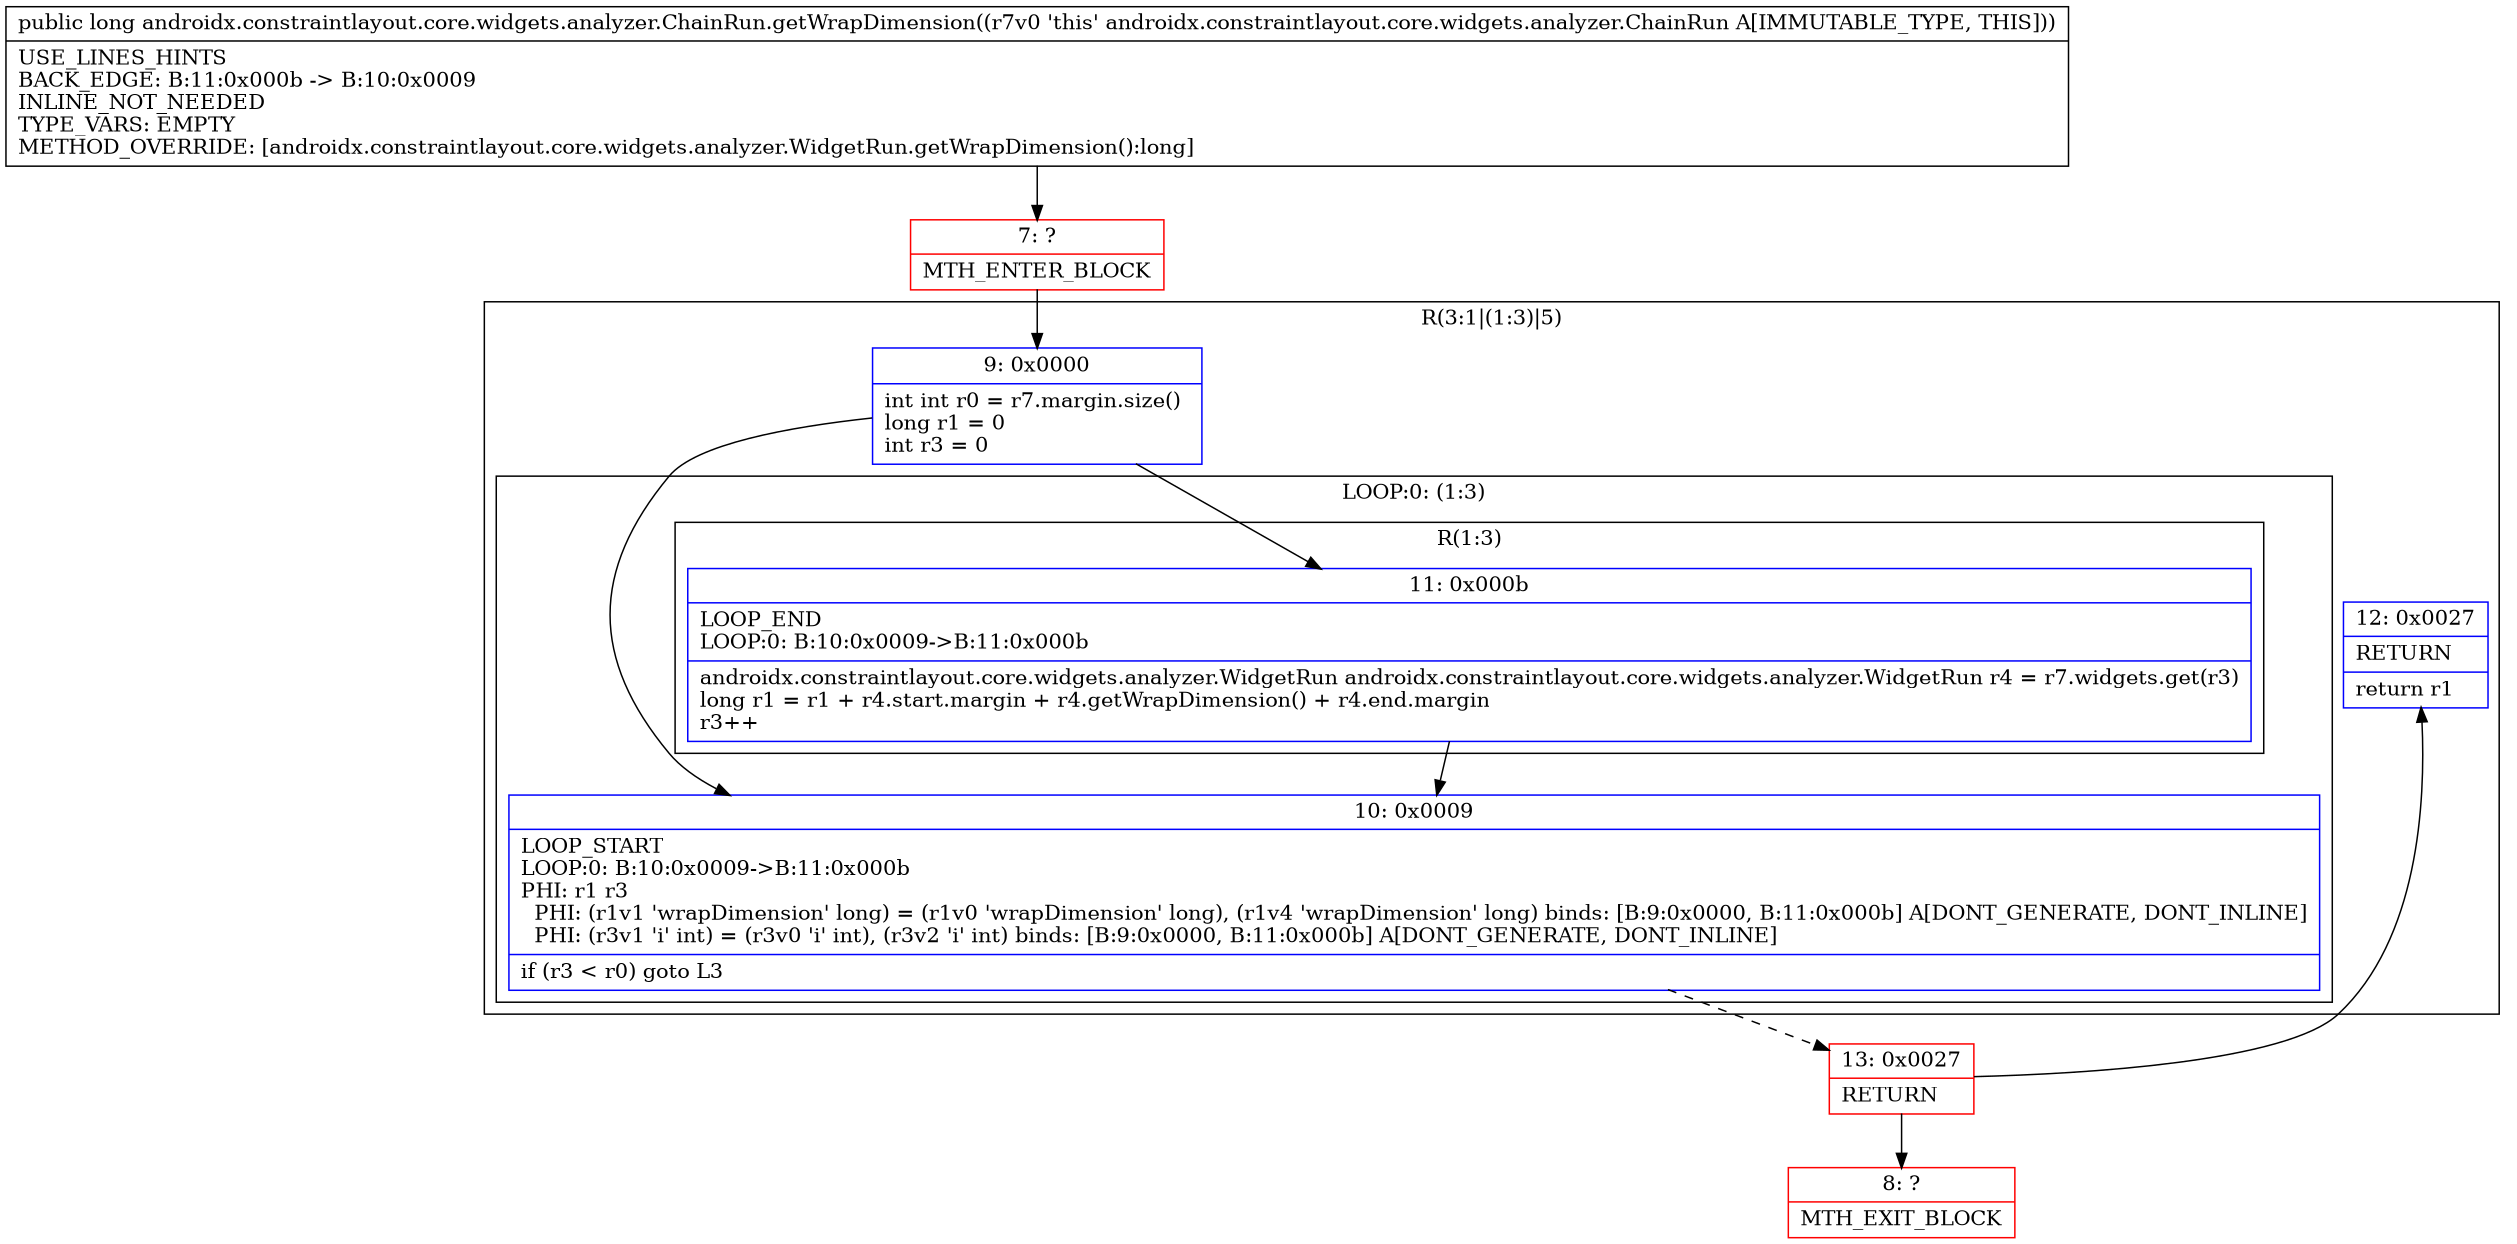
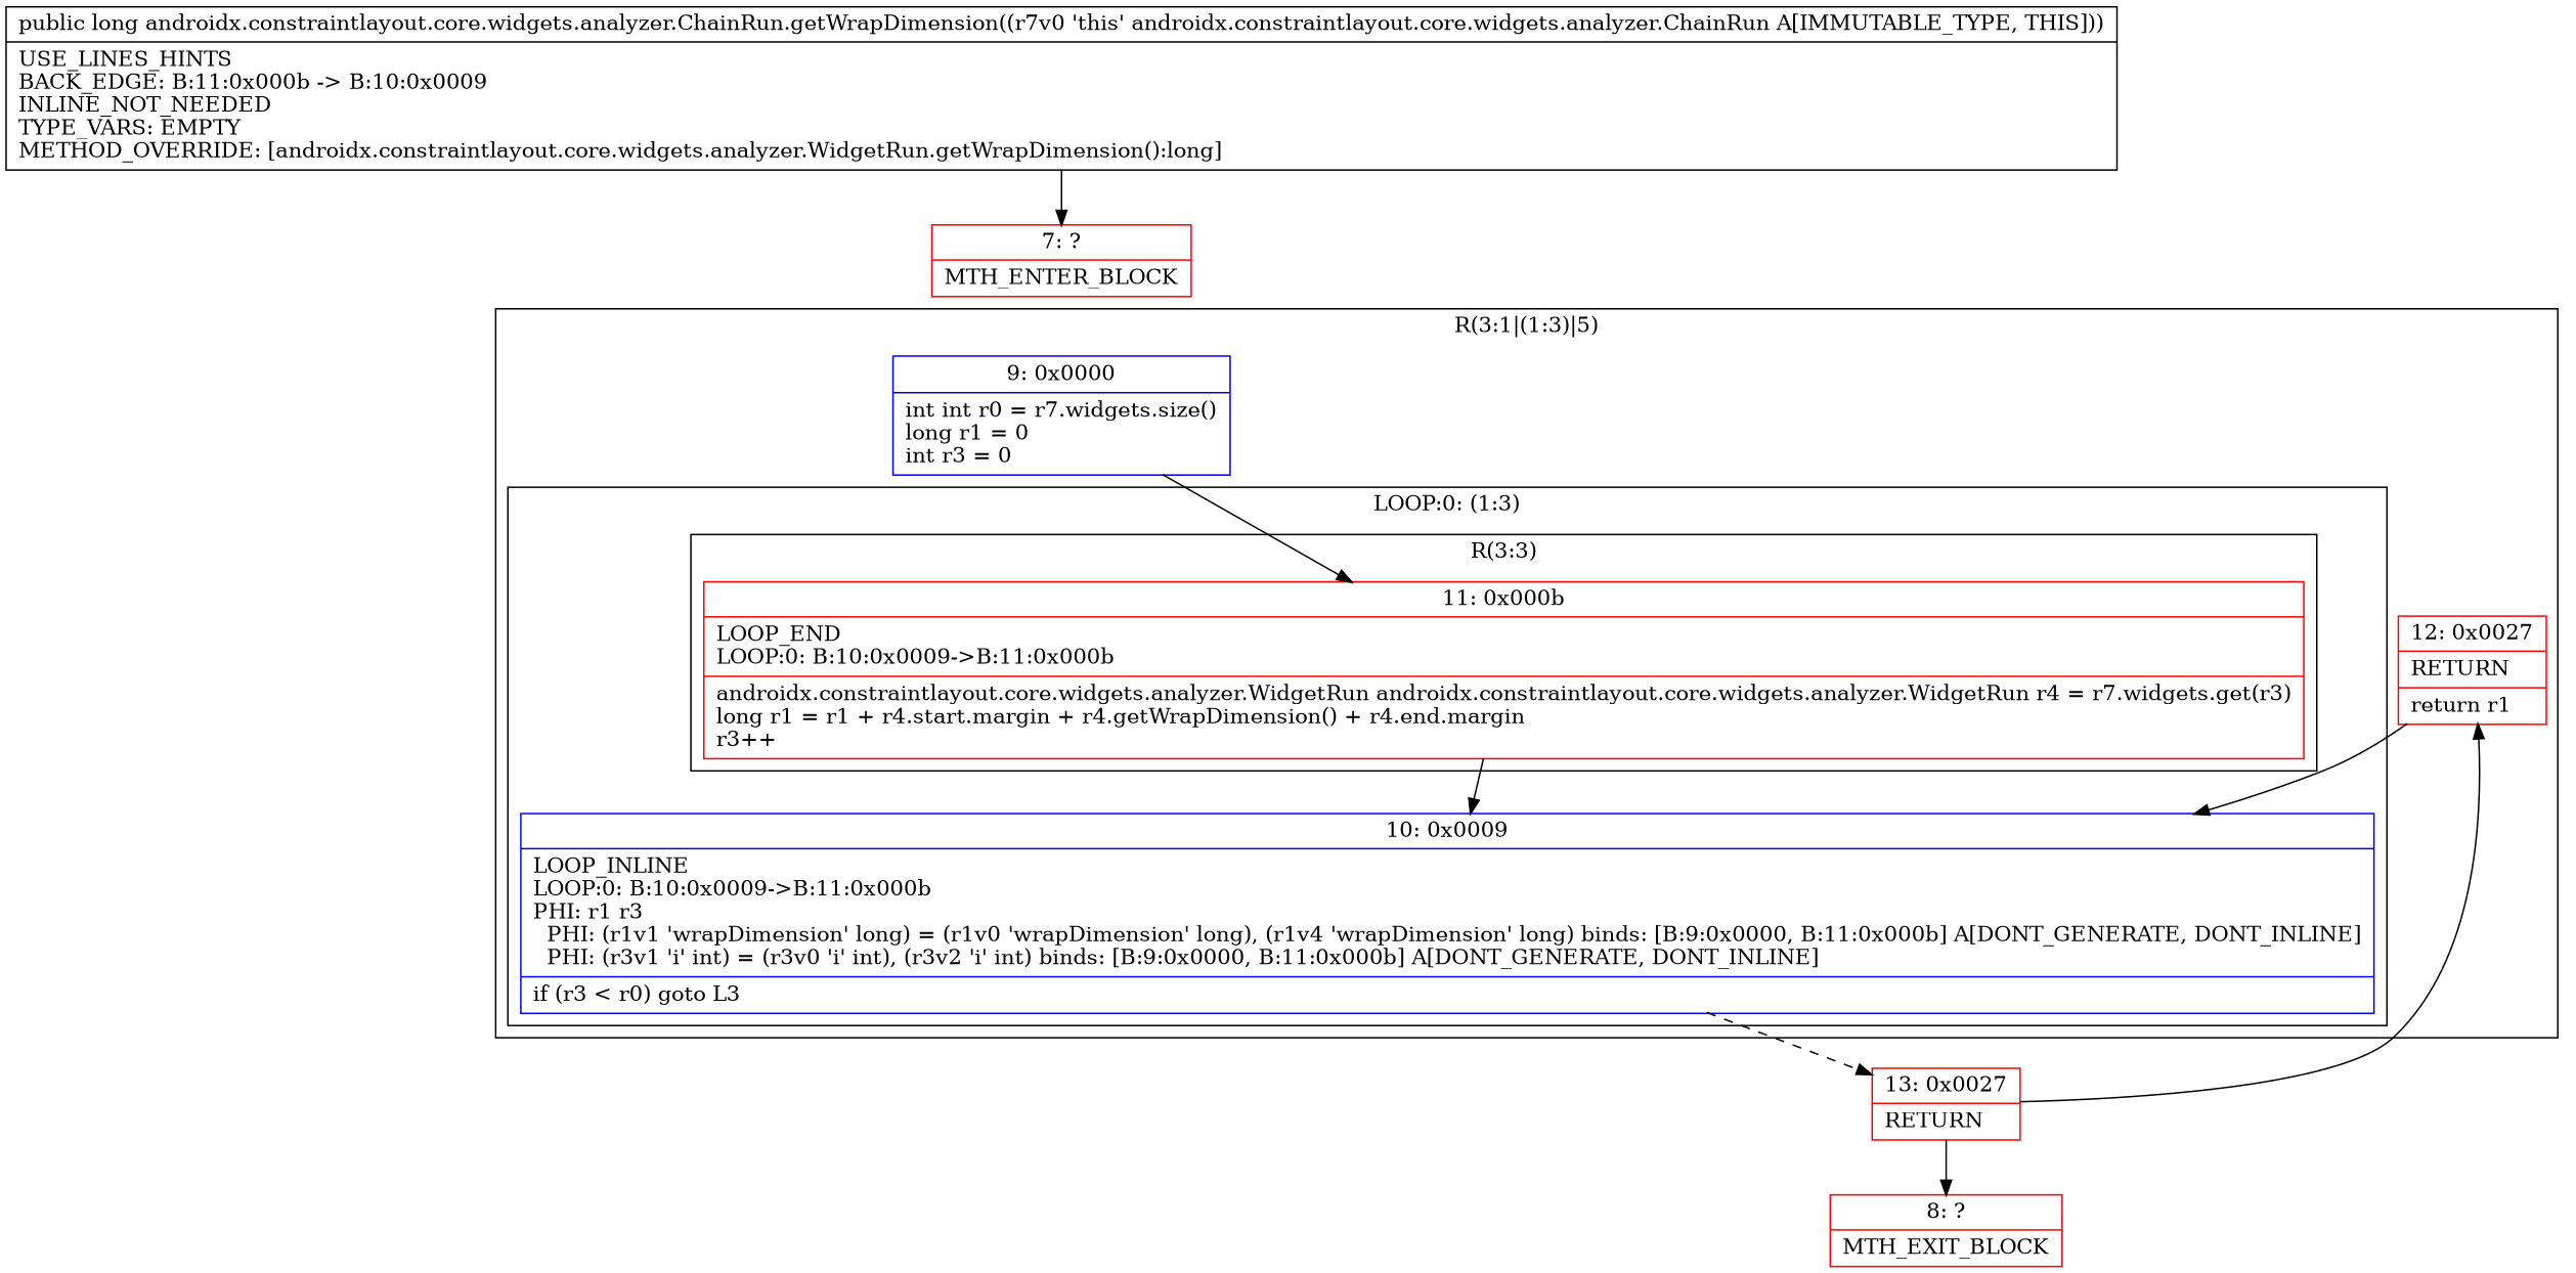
  digraph {
    node [color=blue shape=record]
-   n1 [label="{11\:\ 0x000b|LOOP_END\lLOOP:0: B:10:0x0009\-\>B:11:0x000b\l|androidx.constraintlayout.core.widgets.analyzer.WidgetRun androidx.constraintlayout.core.widgets.analyzer.WidgetRun r4 = r7.widgets.get(r3)\llong r1 = r1 + r4.start.margin + r4.getWrapDimension() + r4.end.margin\lr3++\l}"]
-   n2 [label="{10\:\ 0x0009|LOOP_START\lLOOP:0: B:10:0x0009\-\>B:11:0x000b\lPHI: r1 r3 \l  PHI: (r1v1 'wrapDimension' long) = (r1v0 'wrapDimension' long), (r1v4 'wrapDimension' long) binds: [B:9:0x0000, B:11:0x000b] A[DONT_GENERATE, DONT_INLINE]\l  PHI: (r3v1 'i' int) = (r3v0 'i' int), (r3v2 'i' int) binds: [B:9:0x0000, B:11:0x000b] A[DONT_GENERATE, DONT_INLINE]\l|if (r3 \< r0) goto L3\l}"]
-   n3 [label="{9\:\ 0x0000|int int r0 = r7.margin.size()\llong r1 = 0\lint r3 = 0\l}"]
-   n4 [label="{12\:\ 0x0027|RETURN\l|return r1\l}"]
+   n1 [color=red label="{11\:\ 0x000b|LOOP_END\lLOOP:0: B:10:0x0009\-\>B:11:0x000b\l|androidx.constraintlayout.core.widgets.analyzer.WidgetRun androidx.constraintlayout.core.widgets.analyzer.WidgetRun r4 = r7.widgets.get(r3)\llong r1 = r1 + r4.start.margin + r4.getWrapDimension() + r4.end.margin\lr3++\l}"]
+   n2 [label="{10\:\ 0x0009|LOOP_INLINE\lLOOP:0: B:10:0x0009\-\>B:11:0x000b\lPHI: r1 r3 \l  PHI: (r1v1 'wrapDimension' long) = (r1v0 'wrapDimension' long), (r1v4 'wrapDimension' long) binds: [B:9:0x0000, B:11:0x000b] A[DONT_GENERATE, DONT_INLINE]\l  PHI: (r3v1 'i' int) = (r3v0 'i' int), (r3v2 'i' int) binds: [B:9:0x0000, B:11:0x000b] A[DONT_GENERATE, DONT_INLINE]\l|if (r3 \< r0) goto L3\l}"]
+   n3 [label="{9\:\ 0x0000|int int r0 = r7.widgets.size()\llong r1 = 0\lint r3 = 0\l}"]
+   n4 [color=red label="{12\:\ 0x0027|RETURN\l|return r1\l}"]
    n5 [color=red label="{13\:\ 0x0027|RETURN\l}"]
    n6 [color=red label="{8\:\ ?|MTH_EXIT_BLOCK\l}"]
    n7 [color=red label="{7\:\ ?|MTH_ENTER_BLOCK\l}"]
    n8 [label="{public long androidx.constraintlayout.core.widgets.analyzer.ChainRun.getWrapDimension((r7v0 'this' androidx.constraintlayout.core.widgets.analyzer.ChainRun A[IMMUTABLE_TYPE, THIS]))  | USE_LINES_HINTS\lBACK_EDGE: B:11:0x000b \-\> B:10:0x0009\lINLINE_NOT_NEEDED\lTYPE_VARS: EMPTY\lMETHOD_OVERRIDE: [androidx.constraintlayout.core.widgets.analyzer.WidgetRun.getWrapDimension():long]\l}" color=""]
    subgraph cluster_1 {
      label="R(3:1|(1:3)|5)"
      n3
      n4
      subgraph cluster_2 {
        label="LOOP:0: (1:3)"
        n2
        subgraph cluster_3 {
-         label="R(1:3)"
+         label="R(3:3)"
          n1
        }
      }
    }
    n1 -> n2
    n2 -> n5 [style=dashed]
    n3 -> n1
-   n3 -> n2
+   n4 -> n2
    n5 -> n4
    n5 -> n6
-   n7 -> n3
    n8 -> n7
  }
